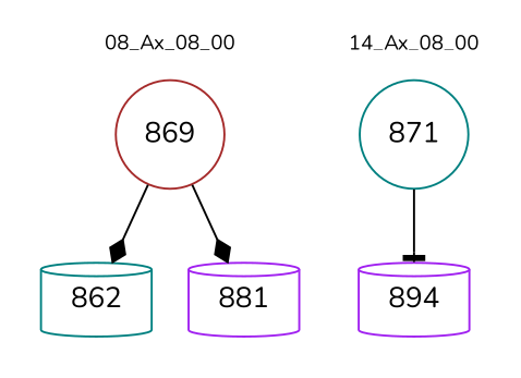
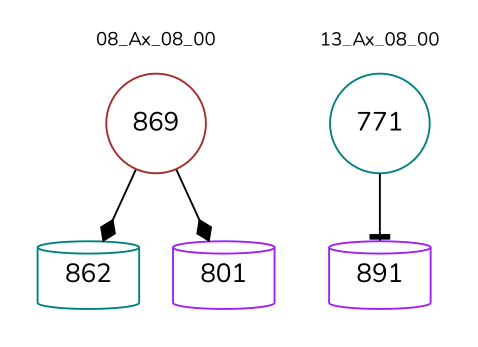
  digraph {
    fontname=Nunito
    node [color=teal fontname=Nunito shape=cylinder]
    edge [arrowhead=diamond color=black fontname=Nunito]
    n1 [color=brown label=869 shape=circle]
    n2 [label=862]
-   n3 [color=purple label=881]
-   n4 [label=871 shape=circle]
-   n5 [color=purple label=894]
+   n3 [color=purple label=801]
+   n4 [label=771 shape=circle]
+   n5 [color=purple label=891]
    subgraph cluster_1 {
      color=white
      fontsize=10
      label="08_Ax_08_00"
      n1
      n2
      n3
    }
    subgraph cluster_2 {
      color=white
      fontsize=10
-     label="14_Ax_08_00"
+     label="13_Ax_08_00"
      n4
      n5
    }
    n1 -> n2
    n1 -> n3
    n4 -> n5 [arrowhead=tee]
  }
